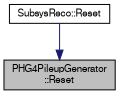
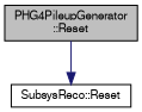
  digraph {
    rankdir=TB
    node [color=black fontname=FreeSans fontsize=10 shape=record]
    n1 [fillcolor=grey75 fontcolor=black height=0.2 label="PHG4PileupGenerator\l::Reset" style=filled width=0.4]
    n2 [height=0.2 label="SubsysReco::Reset" width=0.4]
-   n2 -> n1 [color=midnightblue fontname=FreeSans fontsize=10 labelfontname=FreeSans labelfontsize=10 style=solid]
+   n1 -> n2 [color=midnightblue fontname=FreeSans fontsize=10 labelfontname=FreeSans labelfontsize=10 style=solid]
  }
